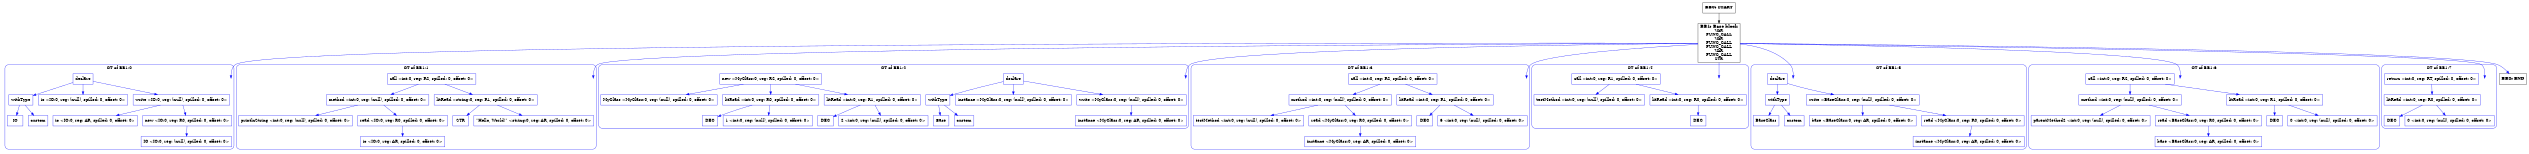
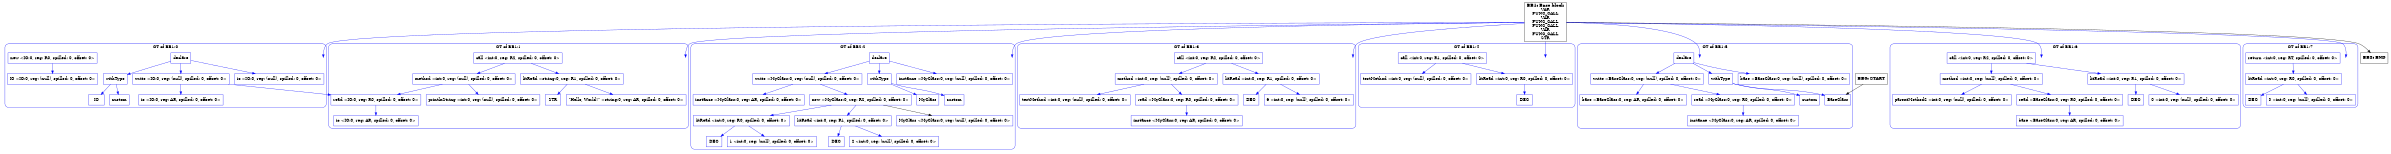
  digraph {
    compound=true
    splines=true
    node [shape=rectangle color=blue]
    edge [color=blue]
    entry0 [shape=point style=invis color=""]
    n2 [label=declare]
    n3 [label=withType]
    n4 [label="io <IO:0, reg: (null), spilled: 0, offset: 0>"]
    n5 [label="write <IO:0, reg: (null), spilled: 0, offset: 0>"]
    n6 [label=IO]
    n7 [label=custom]
    n8 [label="io <IO:0, reg: AR, spilled: 0, offset: 0>"]
    n9 [label="new <IO:0, reg: R0, spilled: 0, offset: 0>"]
    n10 [label="IO <IO:0, reg: (null), spilled: 0, offset: 0>"]
    entry1 [shape=point style=invis color=""]
    n12 [label="call <int:0, reg: R2, spilled: 0, offset: 0>"]
    n13 [label="method <int:0, reg: (null), spilled: 0, offset: 0>"]
    n14 [label="litRead <string:0, reg: R1, spilled: 0, offset: 0>"]
    n15 [label="printlnString <int:0, reg: (null), spilled: 0, offset: 0>"]
    n16 [label="read <IO:0, reg: R0, spilled: 0, offset: 0>"]
    n17 [label="io <IO:0, reg: AR, spilled: 0, offset: 0>"]
    n18 [label=STR]
    n19 [label="\"Hello, World!\" <string:0, reg: AR, spilled: 0, offset: 0>"]
    entry2 [shape=point style=invis color=""]
    n21 [label=declare]
    n22 [label=withType]
    n23 [label="instance <MyClass:0, reg: (null), spilled: 0, offset: 0>"]
    n24 [label="write <MyClass:0, reg: (null), spilled: 0, offset: 0>"]
-   n25 [label=Base]
+   n25 [label=MyClass]
    n26 [label=custom]
    n27 [label="instance <MyClass:0, reg: AR, spilled: 0, offset: 0>"]
    n28 [label="new <MyClass:0, reg: R2, spilled: 0, offset: 0>"]
    n29 [label="MyClass <MyClass:0, reg: (null), spilled: 0, offset: 0>"]
    n30 [label="litRead <int:0, reg: R0, spilled: 0, offset: 0>"]
    n31 [label="litRead <int:0, reg: R1, spilled: 0, offset: 0>"]
    n32 [label=DEC]
    n33 [label="1 <int:0, reg: (null), spilled: 0, offset: 0>"]
    n34 [label=DEC]
    n35 [label="2 <int:0, reg: (null), spilled: 0, offset: 0>"]
    entry3 [shape=point style=invis color=""]
    n37 [label="call <int:0, reg: R2, spilled: 0, offset: 0>"]
    n38 [label="method <int:0, reg: (null), spilled: 0, offset: 0>"]
    n39 [label="litRead <int:0, reg: R1, spilled: 0, offset: 0>"]
    n40 [label="testMethod <int:0, reg: (null), spilled: 0, offset: 0>"]
    n41 [label="read <MyClass:0, reg: R0, spilled: 0, offset: 0>"]
    n42 [label="instance <MyClass:0, reg: AR, spilled: 0, offset: 0>"]
    n43 [label=DEC]
    n44 [label="6 <int:0, reg: (null), spilled: 0, offset: 0>"]
    entry4 [shape=point style=invis color=""]
    n46 [label="call <int:0, reg: R1, spilled: 0, offset: 0>"]
    n47 [label="testMethod <int:0, reg: (null), spilled: 0, offset: 0>"]
    n48 [label="litRead <int:0, reg: R0, spilled: 0, offset: 0>"]
    n49 [label=DEC]
    entry5 [shape=point style=invis color=""]
    n51 [label=declare]
    n52 [label=withType]
+   n53 [label="base <BaseClass:0, reg: (null), spilled: 0, offset: 0>"]
    n54 [label="write <BaseClass:0, reg: (null), spilled: 0, offset: 0>"]
    n55 [label=BaseClass]
    n56 [label=custom]
    n57 [label="base <BaseClass:0, reg: AR, spilled: 0, offset: 0>"]
    n58 [label="read <MyClass:0, reg: R0, spilled: 0, offset: 0>"]
    n59 [label="instance <MyClass:0, reg: AR, spilled: 0, offset: 0>"]
    entry6 [shape=point style=invis color=""]
    n61 [label="call <int:0, reg: R2, spilled: 0, offset: 0>"]
    n62 [label="method <int:0, reg: (null), spilled: 0, offset: 0>"]
    n63 [label="litRead <int:0, reg: R1, spilled: 0, offset: 0>"]
    n64 [label="parentMethod2 <int:0, reg: (null), spilled: 0, offset: 0>"]
    n65 [label="read <BaseClass:0, reg: R0, spilled: 0, offset: 0>"]
    n66 [label="base <BaseClass:0, reg: AR, spilled: 0, offset: 0>"]
    n67 [label=DEC]
    n68 [label="0 <int:0, reg: (null), spilled: 0, offset: 0>"]
    entry7 [shape=point style=invis color=""]
    n70 [label="return <int:0, reg: RT, spilled: 0, offset: 0>"]
    n71 [label="litRead <int:0, reg: R0, spilled: 0, offset: 0>"]
    n72 [label=DEC]
    n73 [label="0 <int:0, reg: (null), spilled: 0, offset: 0>"]
    n74 [label=<<B>BB2: END</B><BR ALIGN="CENTER"/>> color=""]
    n75 [label=<<B>BB1: Base block</B><BR ALIGN="CENTER"/>VAR<BR ALIGN="CENTER"/>FUNC_CALL<BR ALIGN="CENTER"/>VAR<BR ALIGN="CENTER"/>FUNC_CALL<BR ALIGN="CENTER"/>FUNC_CALL<BR ALIGN="CENTER"/>VAR<BR ALIGN="CENTER"/>FUNC_CALL<BR ALIGN="CENTER"/>STR<BR ALIGN="CENTER"/>> color=""]
    n76 [label=<<B>BB0: START</B><BR ALIGN="CENTER"/>> color=""]
    subgraph cluster_1 {
      color=blue
      label="OT of BB1:0"
      style=rounded
      entry0
      n2
      n3
      n4
      n5
      n6
      n7
      n8
      n9
      n10
    }
    subgraph cluster_2 {
      color=blue
      label="OT of BB1:1"
      style=rounded
      entry1
      n12
      n13
      n14
      n15
      n16
      n17
      n18
      n19
    }
    subgraph cluster_3 {
      color=blue
-     label="OT of BB1:2"
+     label="OT of BB2:2"
      style=rounded
      entry2
      n21
      n22
      n23
      n24
      n25
      n26
      n27
      n28
      n29
      n30
      n31
      n32
      n33
      n34
      n35
    }
    subgraph cluster_4 {
      color=blue
      label="OT of BB1:3"
      style=rounded
      entry3
      n37
      n38
      n39
      n40
      n41
      n42
      n43
      n44
    }
    subgraph cluster_5 {
      color=blue
      label="OT of BB1:4"
      style=rounded
      entry4
      n46
      n47
      n48
      n49
    }
    subgraph cluster_6 {
      color=blue
      label="OT of BB1:5"
      style=rounded
      entry5
      n51
      n52
+     n53
      n54
      n55
      n56
      n57
      n58
      n59
    }
    subgraph cluster_7 {
      color=blue
      label="OT of BB1:6"
      style=rounded
      entry6
      n61
      n62
      n63
      n64
      n65
      n66
      n67
      n68
    }
    subgraph cluster_8 {
      color=blue
      label="OT of BB1:7"
      style=rounded
      entry7
      n70
      n71
      n72
      n73
    }
    n2 -> n3
    n2 -> n4
    n2 -> n5
    n3 -> n6
    n3 -> n7
    n5 -> n8
-   n5 -> n9
+   n5 -> n16
    n9 -> n10
    n12 -> n13
    n12 -> n14
    n13 -> n15
    n13 -> n16
    n14 -> n18
    n14 -> n19
    n16 -> n17
    n21 -> n22
    n21 -> n23
    n21 -> n24
    n22 -> n25
    n22 -> n26
    n24 -> n27
-   n28 -> n29
+   n24 -> n28
+   n28 -> n29 [color=black]
    n28 -> n30
    n28 -> n31
    n30 -> n32
    n30 -> n33
    n31 -> n34
    n31 -> n35
    n37 -> n38
    n37 -> n39
    n38 -> n40
    n38 -> n41
    n39 -> n43
    n39 -> n44
    n41 -> n42
    n46 -> n47
    n46 -> n48
    n48 -> n49
    n51 -> n52
+   n51 -> n53
    n51 -> n54
    n52 -> n55
    n52 -> n56
    n54 -> n57
    n54 -> n58
    n58 -> n59
    n61 -> n62
    n61 -> n63
    n62 -> n64
    n62 -> n65
    n63 -> n67
    n63 -> n68
    n65 -> n66
    n70 -> n71
    n71 -> n72
    n71 -> n73
    n75 -> entry0
    n75 -> entry1
    n75 -> entry2
    n75 -> entry3
    n75 -> entry4
    n75 -> entry5
    n75 -> entry6
    n75 -> entry7
-   n75 -> n74
-   n76 -> n75 [color=""]
+   n75 -> n74 [color=""]
+   n76 -> n55 [color=""]
  }
